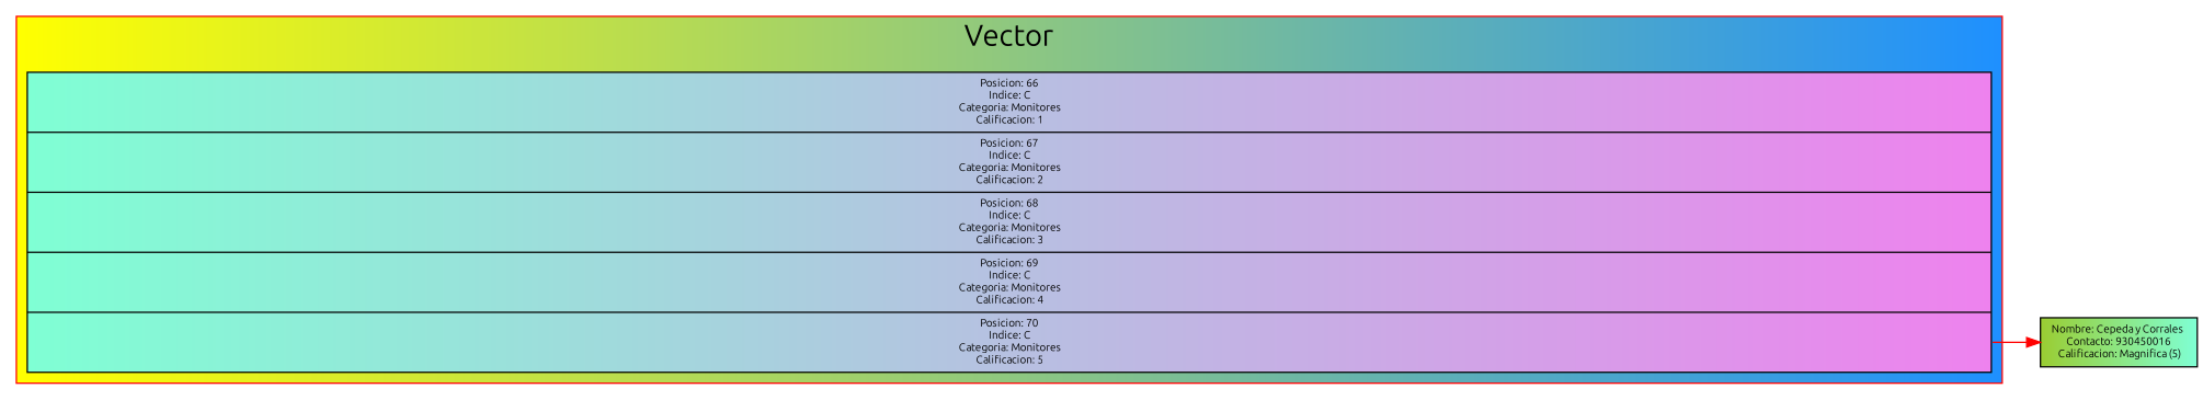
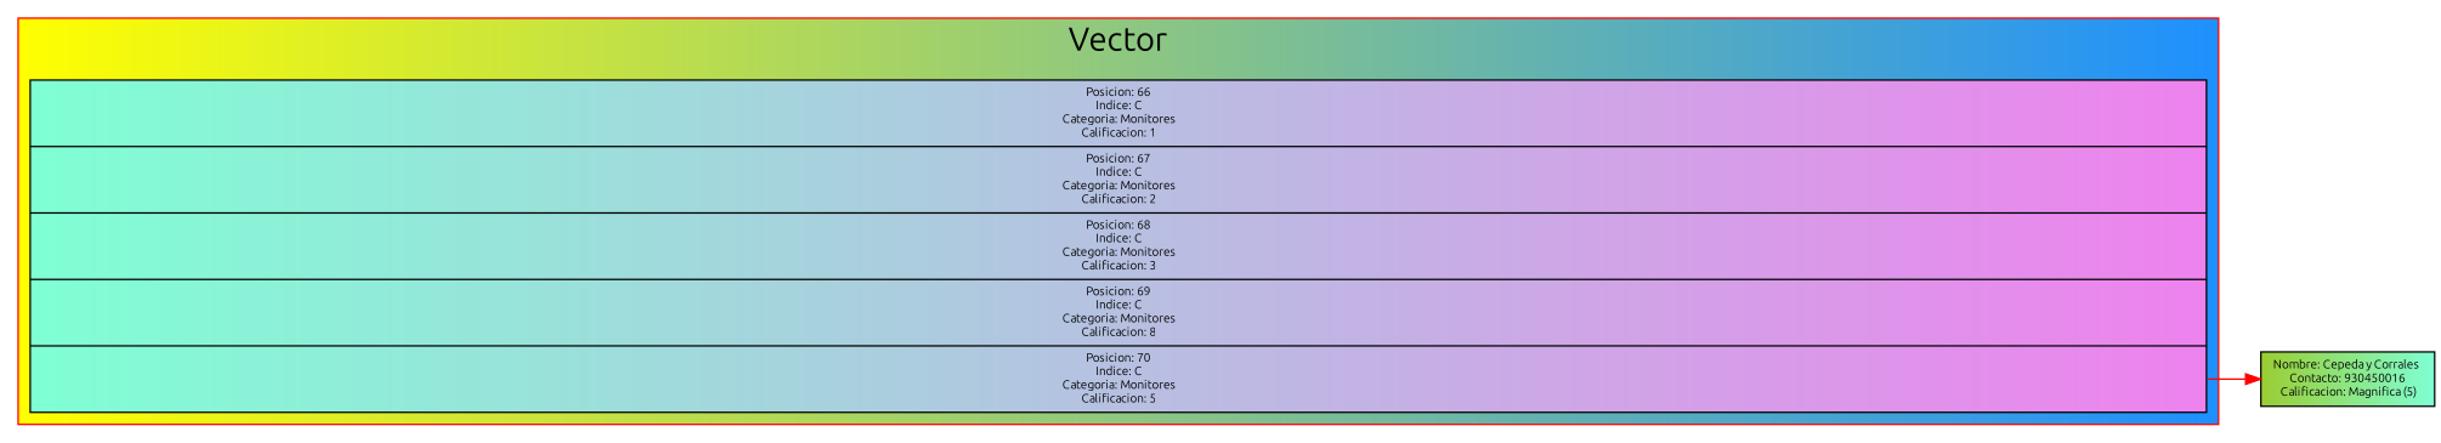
  digraph {
    color=red
    fontname=Ubuntu
    fontsize=22
    rankdir=LR
    node [fontname=Ubuntu fontsize=8 shape=record style=filled]
-   n1 [fillcolor="aquamarine:violet" label="<65>Posicion: 66\n Indice: C\n Categoria: Monitores\n Calificacion: 1|<66>Posicion: 67\n Indice: C\n Categoria: Monitores\n Calificacion: 2|<67>Posicion: 68\n Indice: C\n Categoria: Monitores\n Calificacion: 3|<68>Posicion: 69\n Indice: C\n Categoria: Monitores\n Calificacion: 4|<69>Posicion: 70\n Indice: C\n Categoria: Monitores\n Calificacion: 5" width=20]
+   n1 [fillcolor="aquamarine:violet" label="<65>Posicion: 66\n Indice: C\n Categoria: Monitores\n Calificacion: 1|<66>Posicion: 67\n Indice: C\n Categoria: Monitores\n Calificacion: 2|<67>Posicion: 68\n Indice: C\n Categoria: Monitores\n Calificacion: 3|<68>Posicion: 69\n Indice: C\n Categoria: Monitores\n Calificacion: 8|<69>Posicion: 70\n Indice: C\n Categoria: Monitores\n Calificacion: 5" width=20]
    n2 [fillcolor="yellowgreen:aquamarine" label="Nombre: Cepeda y Corrales \n Contacto: 930450016 \n Calificacion: Magnifica (5)"]
    subgraph cluster_1 {
      bgcolor="yellow:dodgerblue"
      label=Vector
      n1
    }
    n1 -> n2 [color=red tailport=69 fontname=Ubuntu]
  }
